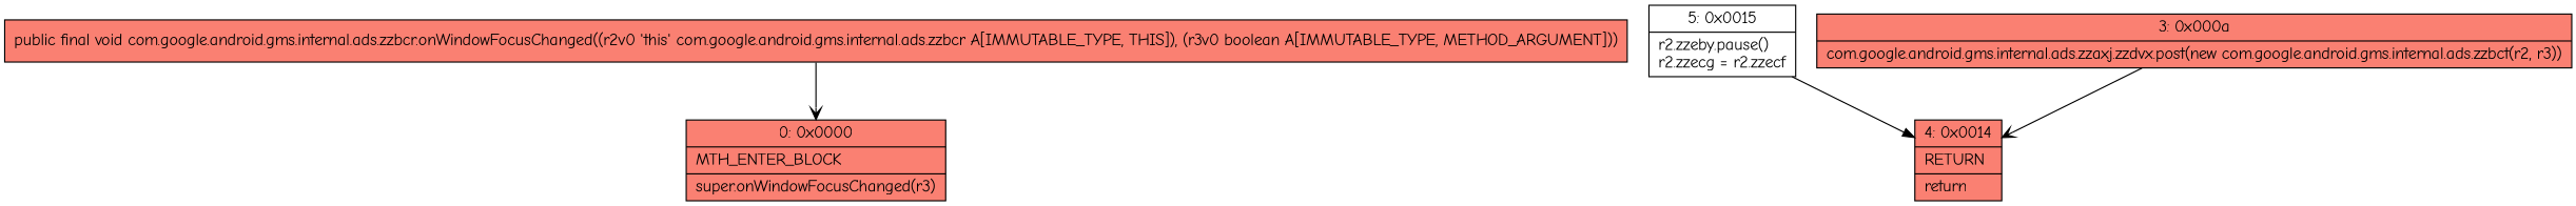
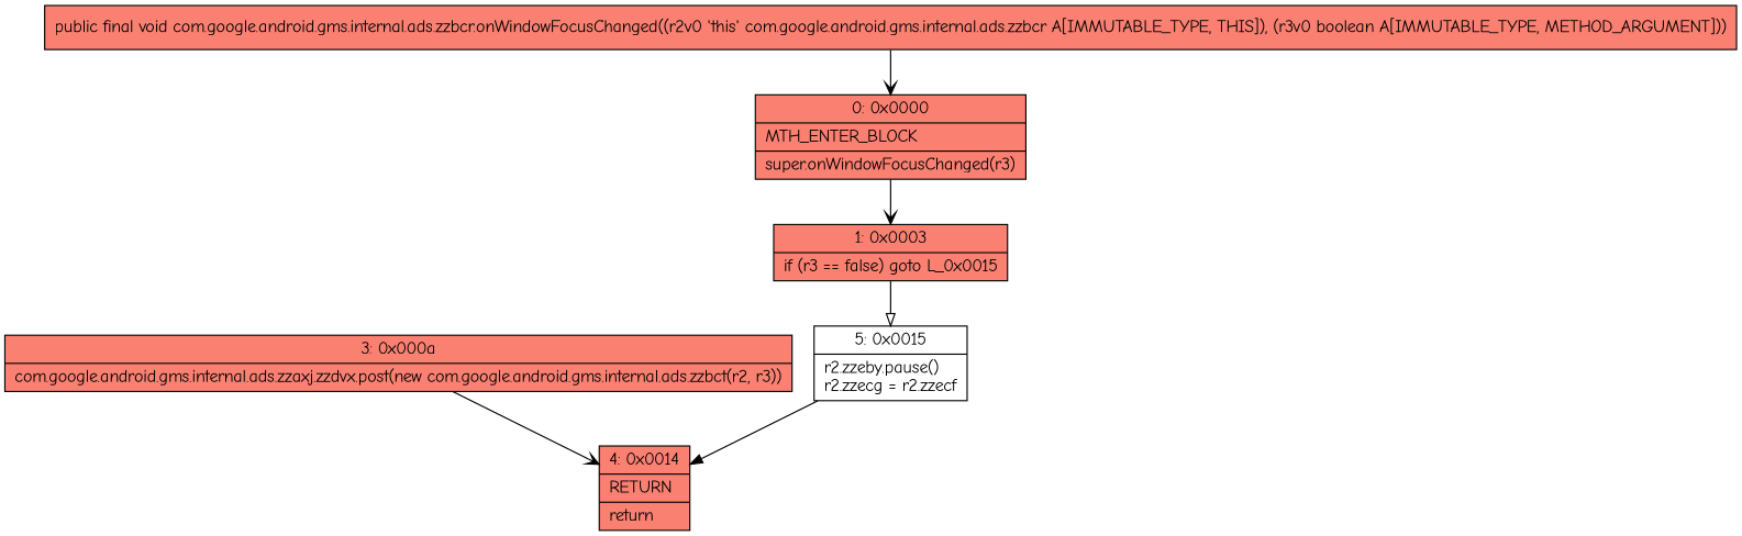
  digraph {
    fontname="Comic Neue"
    node [fillcolor=salmon fontname="Comic Neue" shape=record style=filled]
    edge [arrowhead=vee fontname="Comic Neue"]
    n1 [label="{0\:\ 0x0000|MTH_ENTER_BLOCK\l|super.onWindowFocusChanged(r3)\l}"]
+   n2 [label="{1\:\ 0x0003|if (r3 == false) goto L_0x0015\l}"]
    n3 [fillcolor=white label="{5\:\ 0x0015|r2.zzeby.pause()\lr2.zzecg = r2.zzecf\l}"]
    n4 [label="{4\:\ 0x0014|RETURN\l|return\l}"]
    n5 [label="{3\:\ 0x000a|com.google.android.gms.internal.ads.zzaxj.zzdvx.post(new com.google.android.gms.internal.ads.zzbct(r2, r3))\l}"]
    n6 [label="{public final void com.google.android.gms.internal.ads.zzbcr.onWindowFocusChanged((r2v0 'this' com.google.android.gms.internal.ads.zzbcr A[IMMUTABLE_TYPE, THIS]), (r3v0 boolean A[IMMUTABLE_TYPE, METHOD_ARGUMENT])) }"]
+   n1 -> n2
+   n2 -> n3 [arrowhead=onormal]
    n3 -> n4 [arrowhead=normal]
    n5 -> n4
    n6 -> n1
  }
